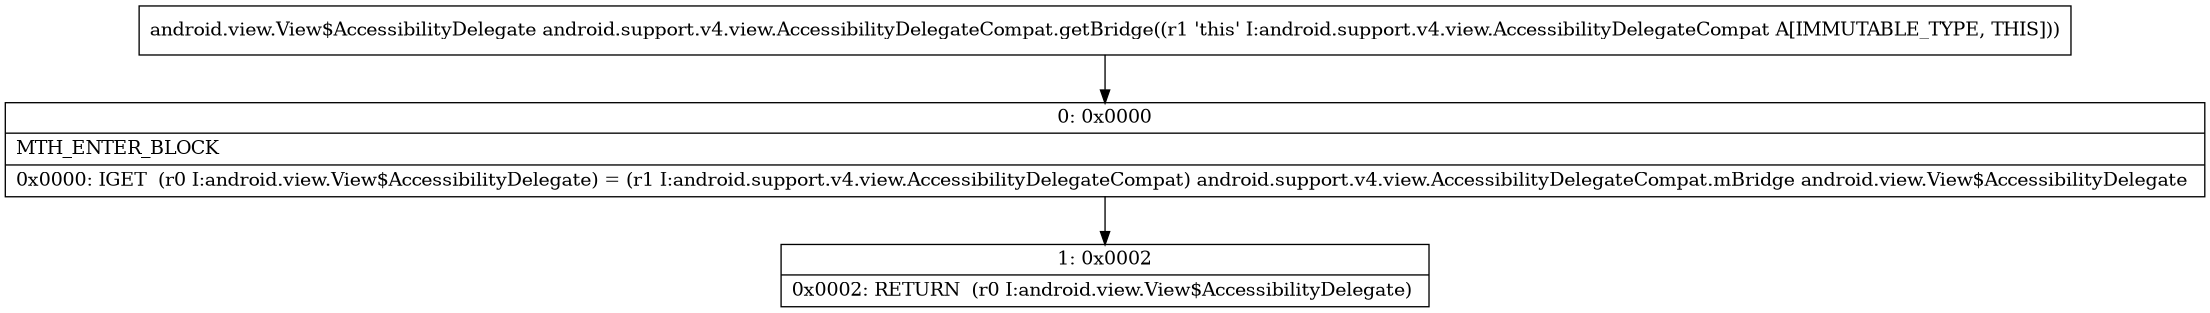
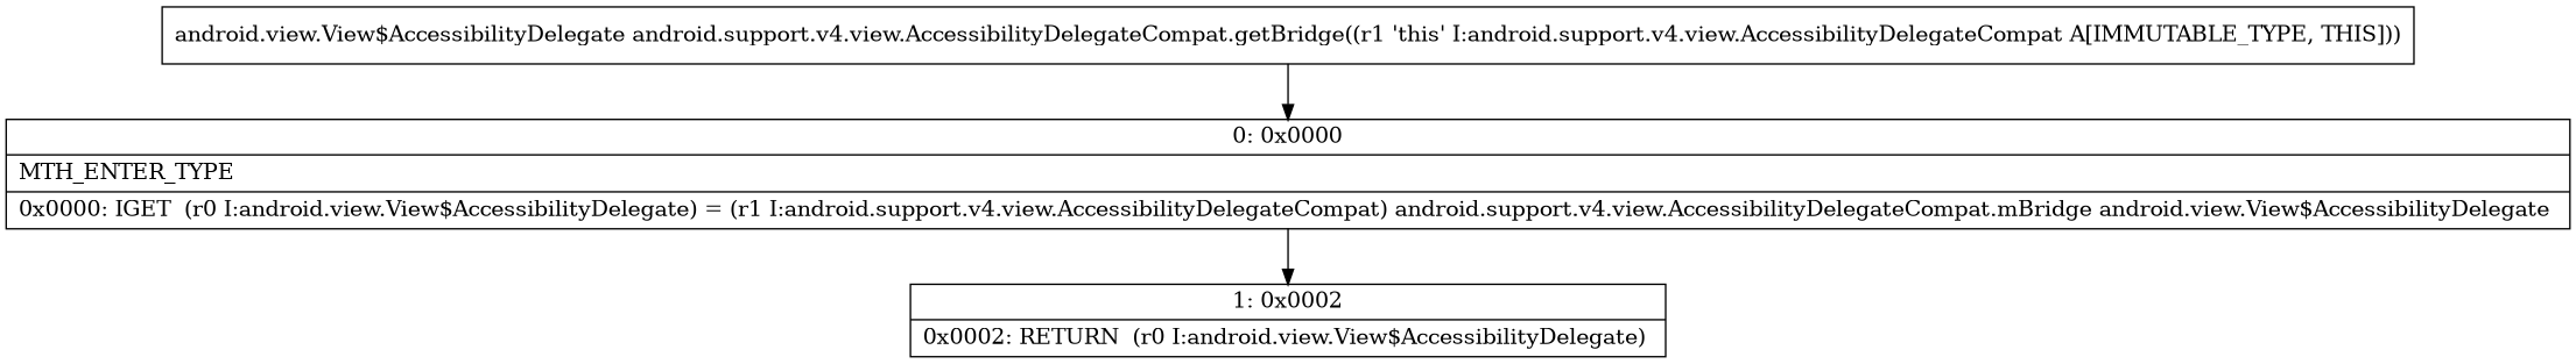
  digraph {
    fontname="DejaVu Serif"
    node [shape=record fontname="DejaVu Serif"]
    edge [fontname="DejaVu Serif"]
-   n1 [label="{0\:\ 0x0000|MTH_ENTER_BLOCK\l|0x0000: IGET  (r0 I:android.view.View$AccessibilityDelegate) = (r1 I:android.support.v4.view.AccessibilityDelegateCompat) android.support.v4.view.AccessibilityDelegateCompat.mBridge android.view.View$AccessibilityDelegate \l}"]
+   n1 [label="{0\:\ 0x0000|MTH_ENTER_TYPE\l|0x0000: IGET  (r0 I:android.view.View$AccessibilityDelegate) = (r1 I:android.support.v4.view.AccessibilityDelegateCompat) android.support.v4.view.AccessibilityDelegateCompat.mBridge android.view.View$AccessibilityDelegate \l}"]
    n2 [label="{1\:\ 0x0002|0x0002: RETURN  (r0 I:android.view.View$AccessibilityDelegate) \l}"]
    n3 [label="{android.view.View$AccessibilityDelegate android.support.v4.view.AccessibilityDelegateCompat.getBridge((r1 'this' I:android.support.v4.view.AccessibilityDelegateCompat A[IMMUTABLE_TYPE, THIS])) }"]
    n1 -> n2
    n3 -> n1
  }
